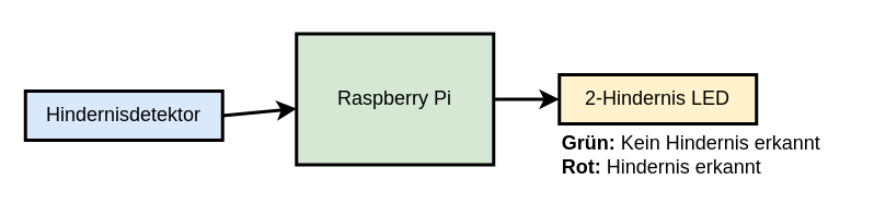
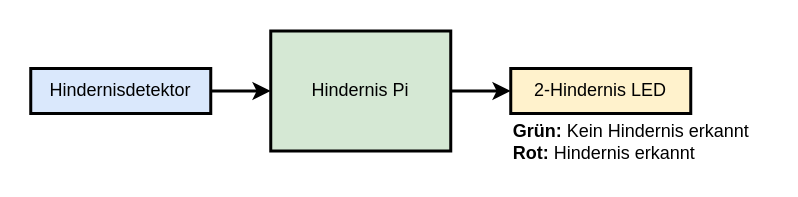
  <mxCell id="0" />
  <mxCell id="1" parent="0" />
- <mxCell id="2" value="Raspberry Pi" style="rounded=0;whiteSpace=wrap;html=1;fillColor=#d5e8d4;strokeColor=#000000;strokeWidth=2;" parent="1" vertex="1"><mxGeometry x="180" y="20" width="120" height="80" as="geometry" /></mxCell>
- <mxCell id="3" value="Hindernisdetektor" style="rounded=0;whiteSpace=wrap;html=1;strokeColor=#000000;strokeWidth=2;fillColor=#dae8fc;" parent="1" vertex="1"><mxGeometry x="15" y="55" width="120" height="30" as="geometry" /></mxCell>
+ <mxCell id="2" value="Hindernis Pi" style="rounded=0;whiteSpace=wrap;html=1;fillColor=#d5e8d4;strokeColor=#000000;strokeWidth=2;" parent="1" vertex="1"><mxGeometry x="180" y="20" width="120" height="80" as="geometry" /></mxCell>
+ <mxCell id="3" value="Hindernisdetektor" style="rounded=0;whiteSpace=wrap;html=1;strokeColor=#000000;strokeWidth=2;fillColor=#dae8fc;" parent="1" vertex="1"><mxGeometry x="20" y="45" width="120" height="30" as="geometry" /></mxCell>
  <mxCell id="4" value="2-Hindernis LED" style="rounded=0;whiteSpace=wrap;html=1;strokeColor=#000000;strokeWidth=2;fillColor=#fff2cc;" parent="1" vertex="1"><mxGeometry x="340" y="45" width="120" height="30" as="geometry" /></mxCell>
  <mxCell id="5" value="" style="endArrow=classic;html=1;strokeWidth=2;exitX=1;exitY=0.5;exitDx=0;exitDy=0;endFill=1;" parent="1" source="3" target="2" edge="1"><mxGeometry width="50" height="50" relative="1" as="geometry"><mxPoint x="-60" y="60" as="sourcePoint" /><mxPoint x="170" y="100" as="targetPoint" /></mxGeometry></mxCell>
  <mxCell id="6" value="" style="endArrow=classic;html=1;strokeWidth=2;exitX=1;exitY=0.5;exitDx=0;exitDy=0;entryX=0;entryY=0.5;entryDx=0;entryDy=0;endFill=1;" parent="1" source="2" target="4" edge="1"><mxGeometry width="50" height="50" relative="1" as="geometry"><mxPoint x="310" y="60.5" as="sourcePoint" /><mxPoint x="330" y="120" as="targetPoint" /></mxGeometry></mxCell>
  <mxCell id="7" value="&lt;div&gt;&lt;b&gt;Grün:&lt;/b&gt; Kein Hindernis erkannt&lt;/div&gt;&lt;div align=&quot;left&quot;&gt;&lt;b&gt;Rot:&lt;/b&gt; Hindernis erkannt&lt;br&gt;&lt;/div&gt;" style="text;html=1;align=center;verticalAlign=middle;resizable=1;points=[];autosize=0;strokeColor=none;spacing=0;" parent="1" vertex="1"><mxGeometry x="330" y="79" width="180" height="30" as="geometry" /></mxCell>
